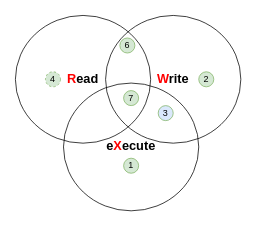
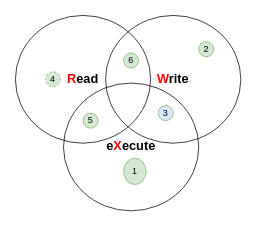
  <mxCell id="0" />
  <mxCell id="1" parent="0" />
  <mxCell id="2" value="&lt;font color=&quot;#ff0000&quot;&gt;R&lt;/font&gt;ead" style="ellipse;whiteSpace=wrap;html=1;fillColor=none;fontSize=17;fontStyle=1" vertex="1" parent="1"><mxGeometry x="20" y="20" width="180" height="170" as="geometry" /></mxCell>
  <mxCell id="3" value="&lt;font color=&quot;#ff0000&quot;&gt;W&lt;/font&gt;rite" style="ellipse;whiteSpace=wrap;html=1;fillColor=none;fontSize=17;fontStyle=1" vertex="1" parent="1"><mxGeometry x="140" y="20" width="180" height="170" as="geometry" /></mxCell>
  <mxCell id="4" value="e&lt;font color=&quot;#ff0000&quot;&gt;X&lt;/font&gt;ecute" style="ellipse;whiteSpace=wrap;html=1;fillColor=none;fontSize=17;fontStyle=1" vertex="1" parent="1"><mxGeometry x="84" y="110" width="180" height="170" as="geometry" /></mxCell>
- <mxCell id="5" value="1" style="ellipse;whiteSpace=wrap;html=1;fontSize=12;fillColor=#d5e8d4;strokeColor=#82b366;" vertex="1" parent="1"><mxGeometry x="164" y="210" width="20" height="20" as="geometry" /></mxCell>
- <mxCell id="6" value="2" style="ellipse;whiteSpace=wrap;html=1;fontSize=12;fillColor=#d5e8d4;strokeColor=#82b366;" vertex="1" parent="1"><mxGeometry x="264" y="95" width="20" height="20" as="geometry" /></mxCell>
+ <mxCell id="5" value="1" style="ellipse;whiteSpace=wrap;html=1;fontSize=12;fillColor=#d5e8d4;strokeColor=#82b366;" vertex="1" parent="1"><mxGeometry x="164" y="210" width="30" height="35" as="geometry" /></mxCell>
+ <mxCell id="6" value="2" style="ellipse;whiteSpace=wrap;html=1;fontSize=12;fillColor=#d5e8d4;strokeColor=#82b366;" vertex="1" parent="1"><mxGeometry x="264" y="55" width="20" height="20" as="geometry" /></mxCell>
  <mxCell id="7" value="4" style="ellipse;whiteSpace=wrap;html=1;fontSize=12;fillColor=#d5e8d4;strokeColor=#82b366;dashed=1;" vertex="1" parent="1"><mxGeometry x="60" y="95" width="20" height="20" as="geometry" /></mxCell>
  <mxCell id="8" value="3" style="ellipse;whiteSpace=wrap;html=1;fontSize=12;fillColor=#dae8fc;strokeColor=#82b366;" vertex="1" parent="1"><mxGeometry x="210" y="140" width="20" height="20" as="geometry" /></mxCell>
- <mxCell id="10" value="6" style="ellipse;whiteSpace=wrap;html=1;fontSize=12;fillColor=#d5e8d4;strokeColor=#82b366;" vertex="1" parent="1"><mxGeometry x="159" y="50" width="20" height="20" as="geometry" /></mxCell>
- <mxCell id="11" value="7" style="ellipse;whiteSpace=wrap;html=1;fontSize=12;fillColor=#d5e8d4;strokeColor=#82b366;" vertex="1" parent="1"><mxGeometry x="164" y="120" width="20" height="20" as="geometry" /></mxCell>
+ <mxCell id="9" value="5" style="ellipse;whiteSpace=wrap;html=1;fontSize=12;fillColor=#d5e8d4;strokeColor=#82b366;" vertex="1" parent="1"><mxGeometry x="110" y="150" width="20" height="20" as="geometry" /></mxCell>
+ <mxCell id="10" value="6" style="ellipse;whiteSpace=wrap;html=1;fontSize=12;fillColor=#d5e8d4;strokeColor=#82b366;" vertex="1" parent="1"><mxGeometry x="164" y="70" width="20" height="20" as="geometry" /></mxCell>
